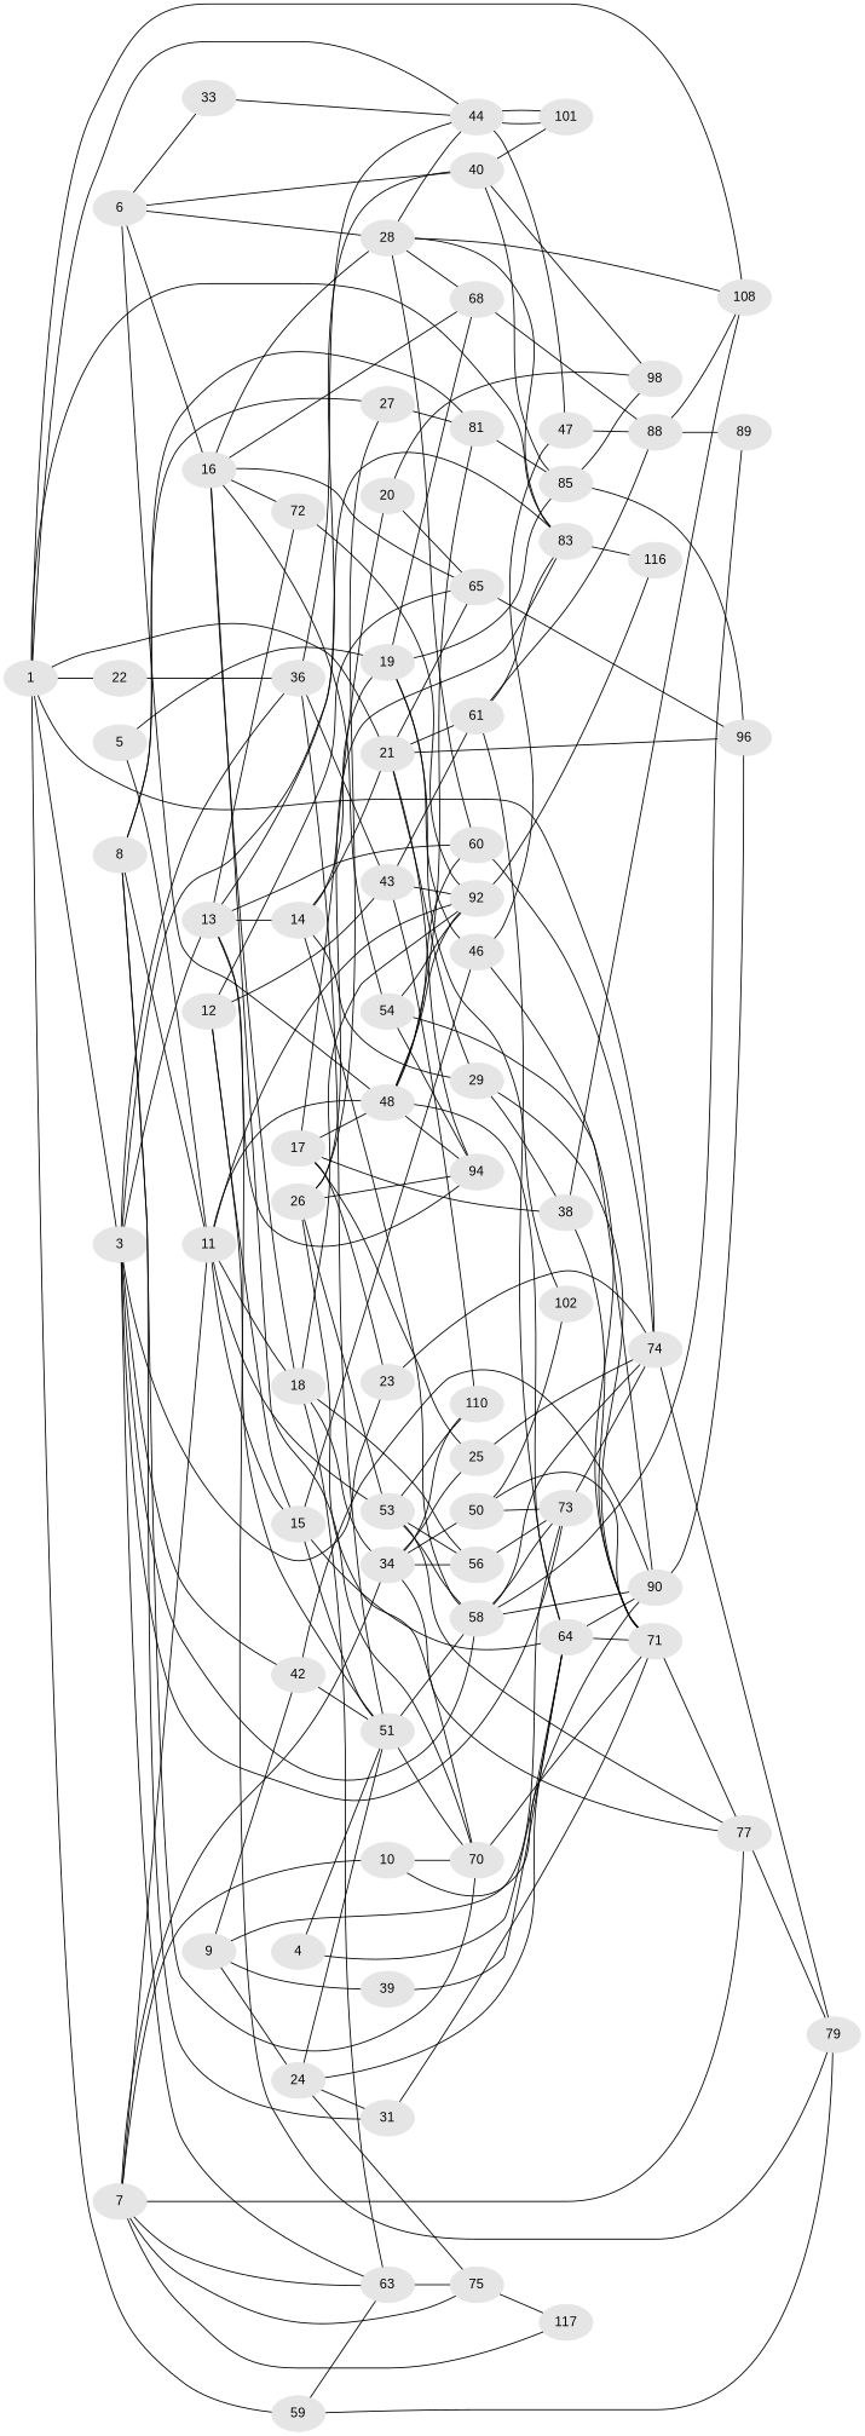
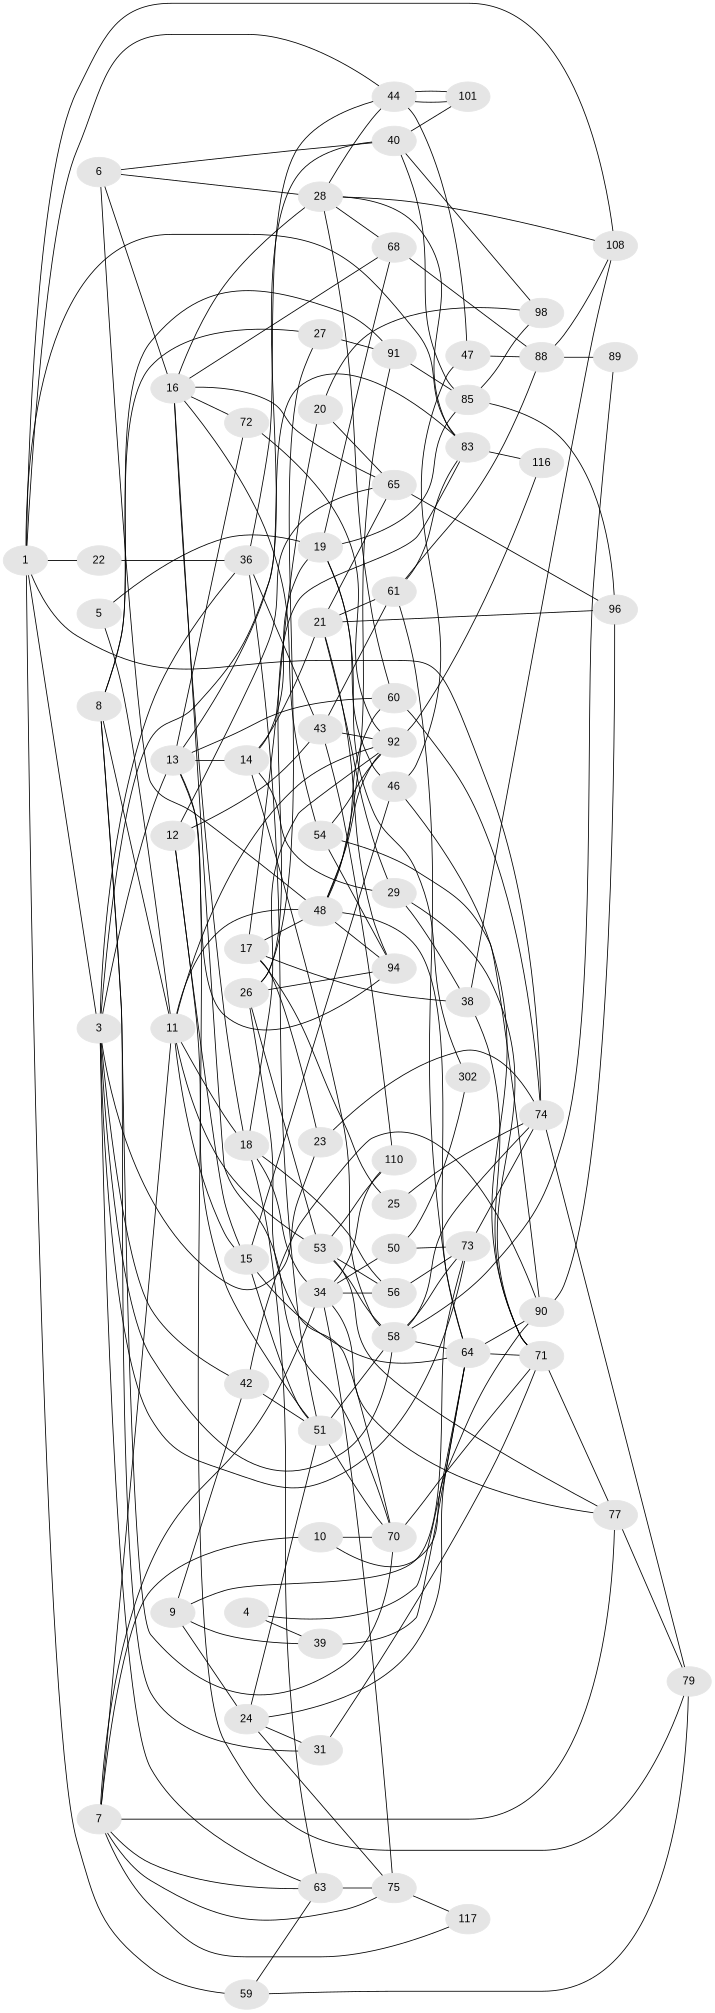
  graph {
    fontname="Liberation Sans"
    rankdir=LR
    node [color=gray90 fontname="Liberation Sans" style=filled]
    edge [fontname="Liberation Sans"]
    1 [super="+67"]
    3 [super="+91"]
    21 [super="+45"]
    22
    44 [super="+66"]
    59
    74 [super="+115"]
    83
    108
    13 [super="+41"]
    23
    36 [super="+107"]
    42
    58 [super="+118"]
    63
    73
    65 [super="+84"]
    94 [super="+97"]
    29
    61 [super="+114"]
    96
    101
    47
    79
    116
    88 [super="+119"]
    68
    90 [super="+113"]
    40
    14 [super="+100"]
    60
    72
    51 [super="+62"]
    43 [super="+86"]
    89
    75 [super="+76"]
    70 [super="+95"]
    4
    64 [super="+105"]
    71 [super="+103"]
    11 [super="+109"]
    48 [super="+69"]
    15 [super="+104"]
    18 [super="+35"]
    53 [super="+55"]
    92 [super="+99"]
    5
    19 [super="+112"]
    46 [super="+52"]
    85
-   102
+   102 [label=302]
    6 [super="+30"]
    16 [super="+80"]
    28 [super="+32"]
-   33
    54
    98
-   81
+   81 [label=91]
    7
    10
    34 [super="+37"]
    77 [super="+93"]
    117
    56
    50 [super="+82"]
    110
    8 [super="+49"]
    27
    31
    24 [super="+57"]
    9
    39
    12 [super="+106"]
    38 [super="+87"]
    17 [super="+111"]
    20
    25
    26 [super="+78"]
    1 -- 3 [weight=2]
-   1 -- 21
    1 -- 22
    1 -- 44
    1 -- 59
    1 -- 74
    1 -- 83
    1 -- 108
    3 -- 83
    3 -- 13
    3 -- 23
    3 -- 36
    3 -- 42
    3 -- 58
    3 -- 63
    3 -- 73
    21 -- 65
    21 -- 94
    21 -- 29
    21 -- 61
    21 -- 96
    22 -- 36
    44 -- 101
    44 -- 101
    44 -- 47
    59 -- 63
    59 -- 79
    74 -- 79
    83 -- 116
    13 -- 94
    13 -- 79
    13 -- 40
    13 -- 14
    13 -- 60
    13 -- 72
    23 -- 74
    36 -- 44
    36 -- 51
    36 -- 43
    42 -- 90
    42 -- 51
    58 -- 74
    58 -- 73
-   58 -- 90
+   58 -- 64
    58 -- 89
    63 -- 75
    73 -- 74
    65 -- 96
    29 -- 71
    29 -- 38
    61 -- 83
    61 -- 88
    61 -- 64
    47 -- 88
    88 -- 108
    88 -- 89 [weight=2]
    68 -- 88
    90 -- 96
    40 -- 101
    40 -- 85
    40 -- 98
    14 -- 21
    14 -- 58
    14 -- 29
    14 -- 19
    60 -- 74
    72 -- 92
    51 -- 58
    51 -- 70
    43 -- 61
    43 -- 92
    43 -- 110
    75 -- 117
    70 -- 71
-   4 -- 51
+   4 -- 39
    4 -- 64
    64 -- 90
    64 -- 71
    71 -- 77
    11 -- 48
    11 -- 15
    11 -- 18
    11 -- 53
    11 -- 92
    48 -- 94
    48 -- 60
    48 -- 64
    48 -- 92
    48 -- 81
    15 -- 51
    15 -- 64
    15 -- 46
    18 -- 63
    18 -- 92
    18 -- 34
    18 -- 56
    53 -- 58
    53 -- 77
    53 -- 56
    53 -- 110
    92 -- 116
    5 -- 11
    5 -- 19
    19 -- 68
    19 -- 46
    19 -- 85
    19 -- 102
    46 -- 47
    46 -- 71
    85 -- 96
    85 -- 98
    6 -- 40
    6 -- 48
    6 -- 16
    6 -- 28
-   6 -- 33
    16 -- 65
    16 -- 68
    16 -- 72
    16 -- 70
    16 -- 18
    16 -- 28
    16 -- 54
    28 -- 44
    28 -- 83
    28 -- 108
    28 -- 68
    28 -- 60
-   33 -- 44
    54 -- 94
    54 -- 90
    54 -- 92
    81 -- 85
    7 -- 63
    7 -- 75
    7 -- 11
    7 -- 10
    7 -- 34
    7 -- 77
    7 -- 117
    10 -- 90
    10 -- 70
-   34 -- 25
+   34 -- 75
    34 -- 77 [weight=2]
    34 -- 56
    34 -- 50
    34 -- 110
    77 -- 79
    56 -- 73
    50 -- 73
-   50 -- 71
    50 -- 102
    8 -- 70
    8 -- 11
    8 -- 81
    8 -- 27 [weight=2]
    8 -- 31
    27 -- 81
    31 -- 71
    24 -- 51
    24 -- 75
    24 -- 64
    24 -- 31
    9 -- 42
    9 -- 73
    9 -- 24
    9 -- 39
    39 -- 64
    12 -- 65 [weight=2]
    12 -- 51
    12 -- 43
    12 -- 15
    38 -- 108
    38 -- 71 [weight=2]
    17 -- 23
    17 -- 48
    17 -- 38
    17 -- 20
    17 -- 25
    20 -- 65
    20 -- 98
    25 -- 74
    26 -- 83
    26 -- 94
    26 -- 70
    26 -- 53
    26 -- 27
  }
